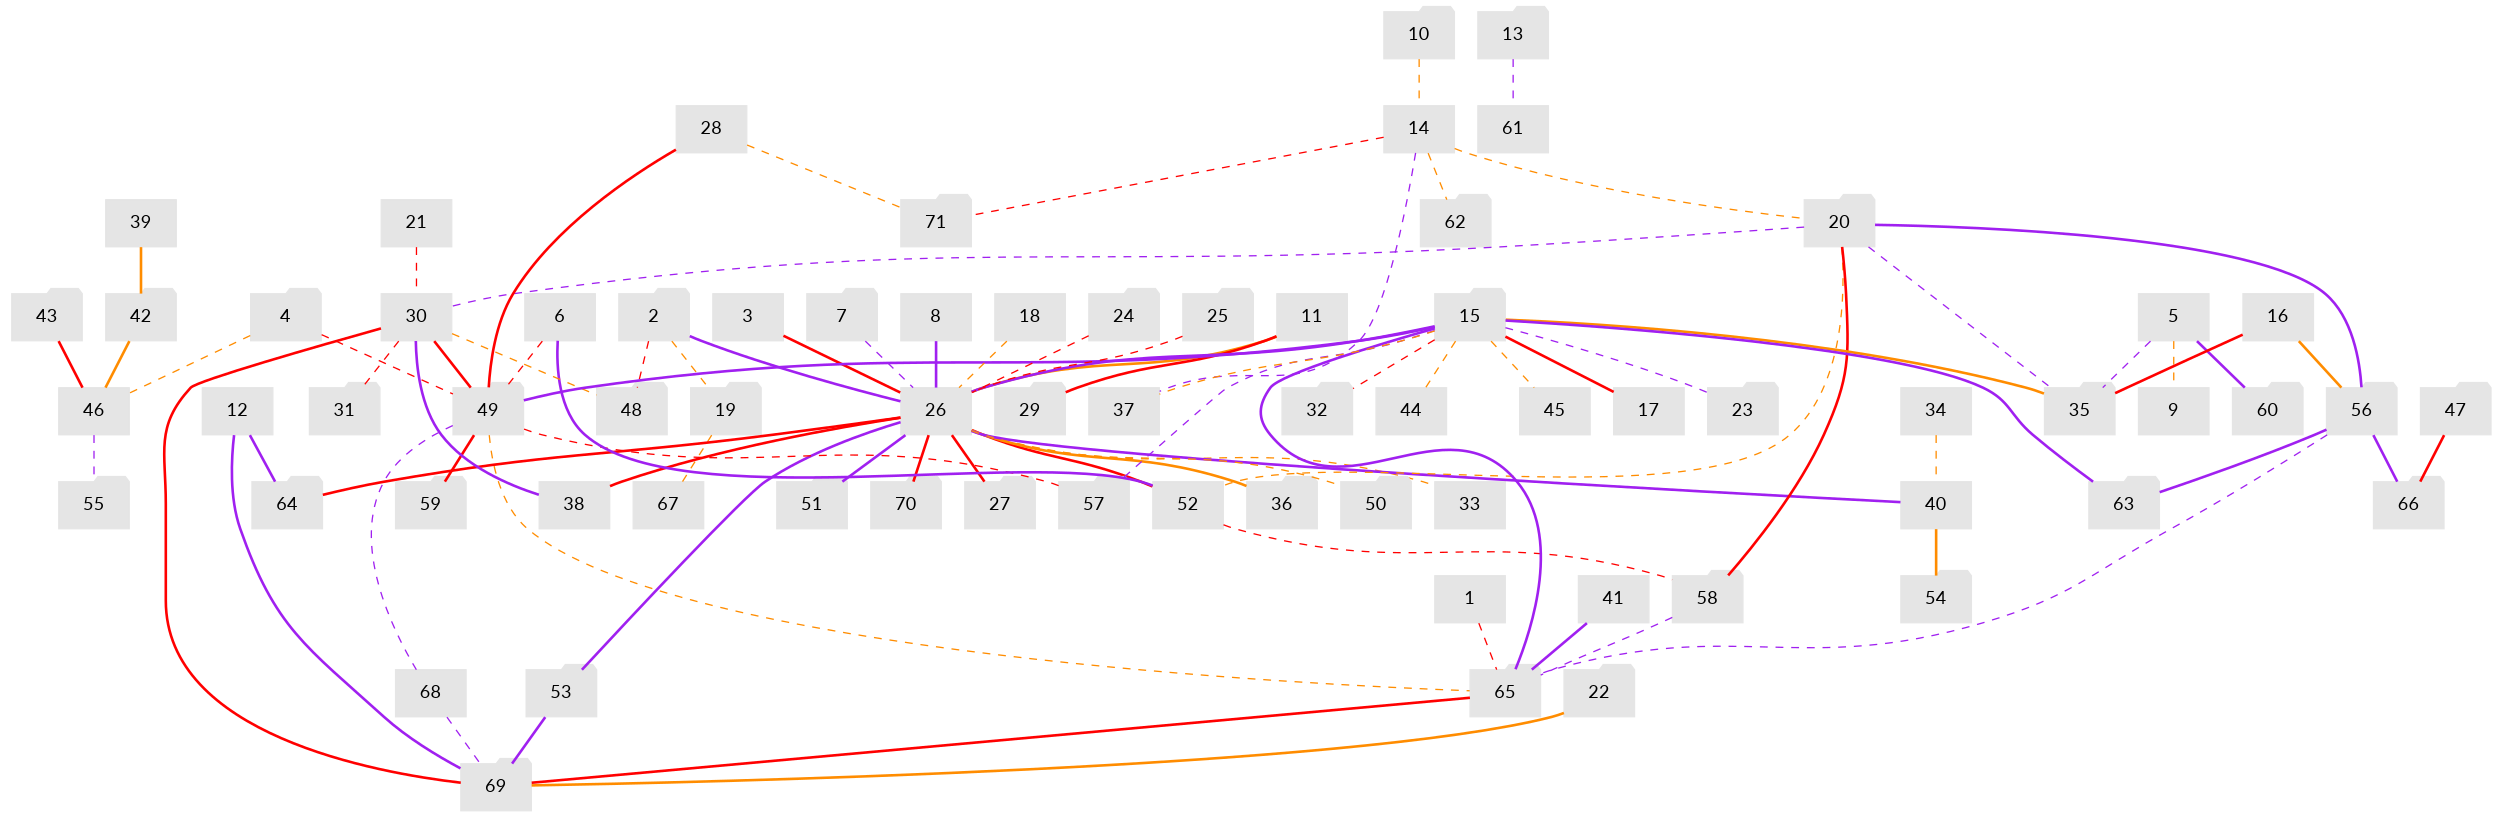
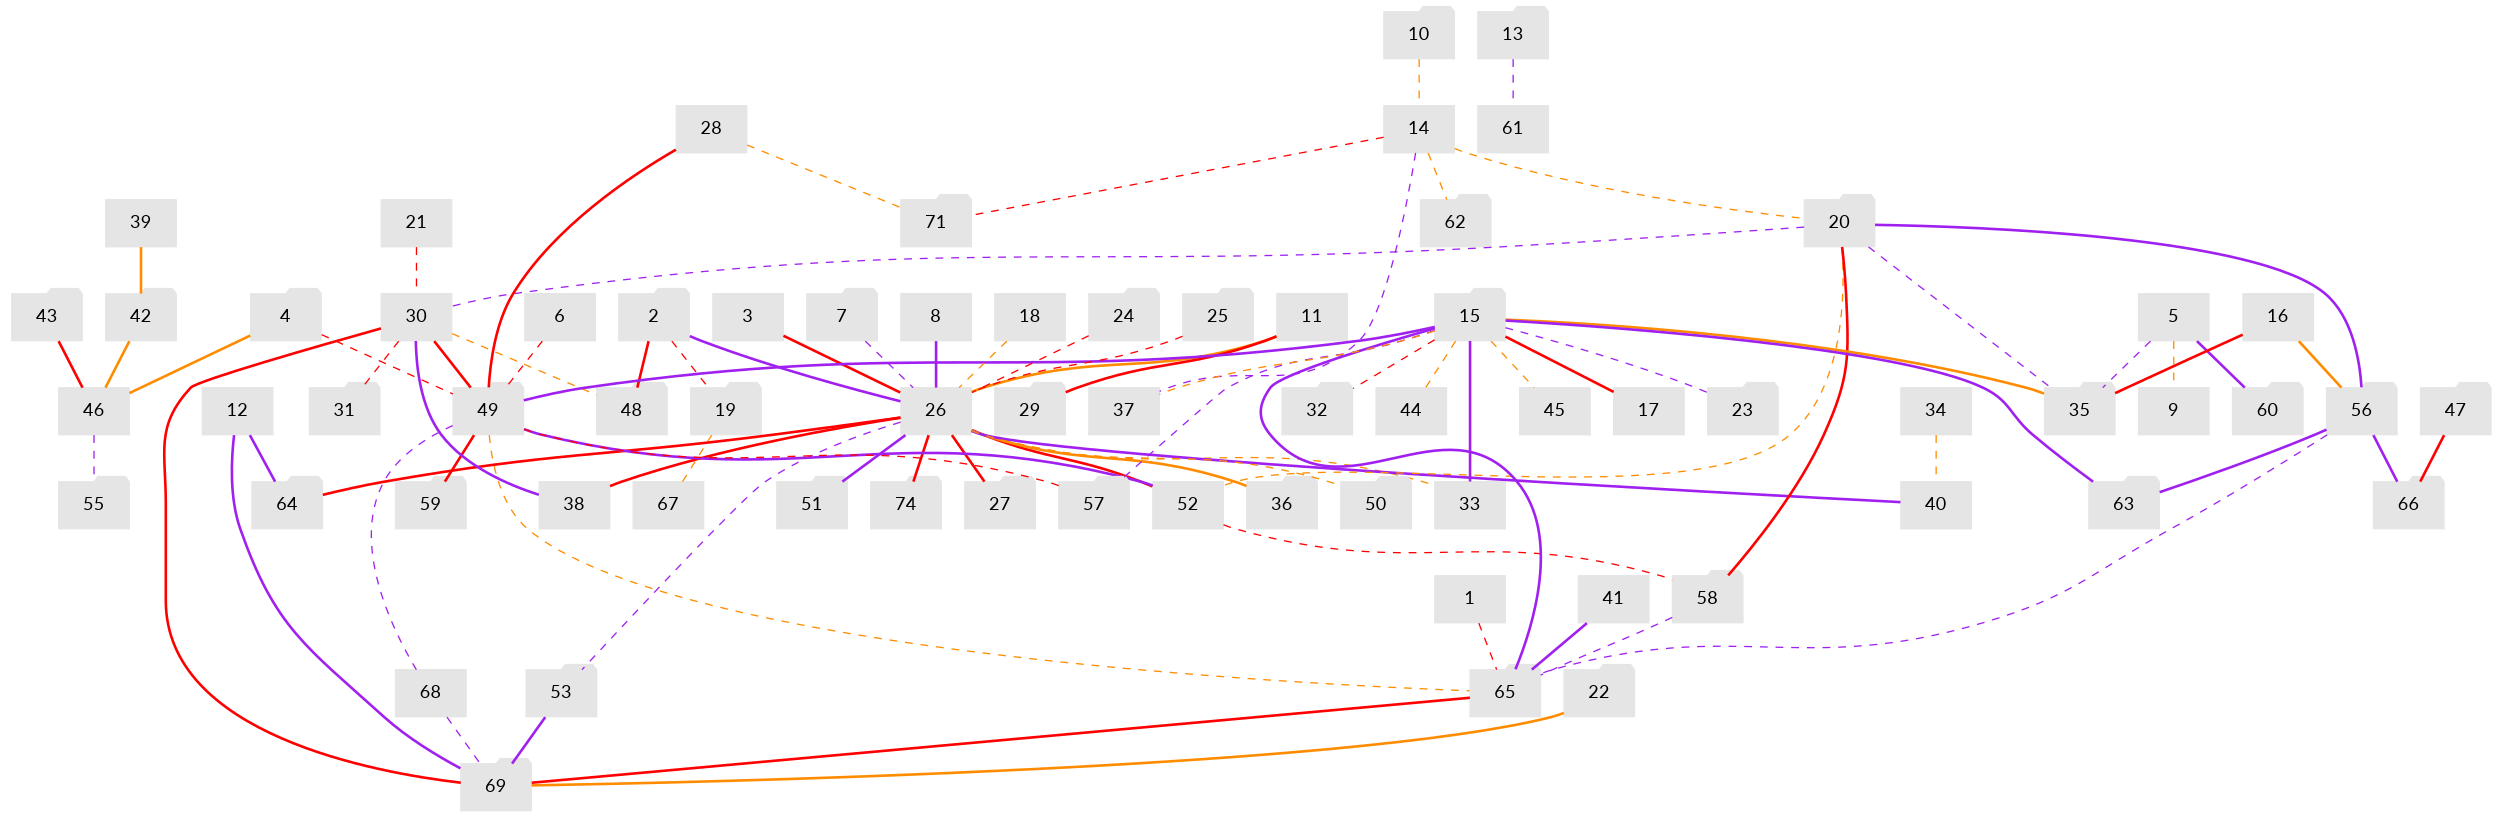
  graph {
    fontname=Lato
    node [color=gray90 fontname=Lato shape=folder style=filled]
    edge [color=purple fontname=Lato style=bold weight=1.0]
    1 [shape=box]
    65
    69
    2
    19
    26 [shape=box]
    48
    67 [shape=box]
    52 [shape=box]
    27
    33 [shape=box]
    36
    38 [shape=box]
    40 [shape=box]
    50
    51
    53
    64
-   70
+   70 [label=74]
    3 [shape=box]
    46 [shape=box]
    4
    49
    55
    57
    59
    68 [shape=box]
    5 [shape=box]
    9 [shape=box]
    35
    60
    6 [shape=box]
    7
    8 [shape=box]
    14 [shape=box]
    10
    20
    37 [shape=box]
    62
    71
    11 [shape=box]
    29
    12 [shape=box]
    61 [shape=box]
    13
    45 [shape=box]
    56
    30 [shape=box]
    58
    15
    17 [shape=box]
    23
    32
    44 [shape=box]
    63
    16 [shape=box]
    66
    18 [shape=box]
    31
    21 [shape=box]
    22
    24
    25
-   54
    28 [shape=box]
    34 [shape=box]
    39 [shape=box]
    42
    41 [shape=box]
    43
    47
    1 -- 65 [color=red style=dashed]
    65 -- 69 [color=red]
-   2 -- 19 [color=darkorange style=dashed]
+   2 -- 19 [color=red style=dashed]
    2 -- 26
-   2 -- 48 [color=red style=dashed]
+   2 -- 48 [color=red]
    19 -- 67 [color=darkorange style=dashed]
    26 -- 52 [color=red]
    26 -- 27 [color=red weight=2.0]
    26 -- 33 [color=darkorange style=dashed]
    26 -- 36 [color=darkorange]
    26 -- 38 [color=red]
    26 -- 40
    26 -- 50 [color=darkorange style=dashed]
    26 -- 51
-   26 -- 53
+   26 -- 53 [style=dashed]
    26 -- 64 [color=red]
    26 -- 70 [color=red]
    52 -- 58 [color=red style=dashed]
-   40 -- 54 [color=darkorange]
    53 -- 69
    3 -- 26 [color=red]
    46 -- 55 [style=dashed]
-   4 -- 46 [color=darkorange style=dashed]
+   4 -- 46 [color=darkorange]
    4 -- 49 [color=red style=dashed]
    49 -- 65 [color=darkorange style=dashed]
-   6 -- 52
+   49 -- 52
    49 -- 57 [color=red style=dashed]
    49 -- 59 [color=red]
    49 -- 68 [style=dashed]
    68 -- 69 [style=dashed]
    5 -- 9 [color=darkorange style=dashed]
    5 -- 35 [style=dashed]
    5 -- 60
    6 -- 49 [color=red style=dashed]
    7 -- 26 [style=dashed]
    8 -- 26
    14 -- 20 [color=darkorange style=dashed]
    14 -- 37 [style=dashed]
    14 -- 62 [color=darkorange style=dashed]
    14 -- 71 [color=red style=dashed]
    10 -- 14 [color=darkorange style=dashed]
    20 -- 52 [color=darkorange style=dashed]
    20 -- 35 [style=dashed]
    20 -- 56
    20 -- 30 [style=dashed]
    20 -- 58 [color=red]
    11 -- 26 [color=darkorange]
    11 -- 29 [color=red]
    12 -- 69
    12 -- 64
    13 -- 61 [style=dashed]
    56 -- 65 [style=dashed]
    56 -- 63
    56 -- 66
    30 -- 69 [color=red]
    30 -- 48 [color=darkorange style=dashed]
    30 -- 38
    30 -- 49 [color=red]
    30 -- 31 [color=red style=dashed]
    58 -- 65 [style=dashed]
    15 -- 65
-   15 -- 26
+   15 -- 33
    15 -- 49
    15 -- 57 [style=dashed]
    15 -- 35 [color=darkorange]
    15 -- 37 [color=darkorange style=dashed]
    15 -- 45 [color=darkorange style=dashed weight=2.0]
    15 -- 17 [color=red]
    15 -- 23 [style=dashed]
    15 -- 32 [color=red style=dashed]
    15 -- 44 [color=darkorange style=dashed]
    15 -- 63
    16 -- 35 [color=red]
    16 -- 56 [color=darkorange]
    18 -- 26 [color=darkorange style=dashed]
    21 -- 30 [color=red style=dashed]
    22 -- 69 [color=darkorange]
    24 -- 26 [color=red style=dashed]
    25 -- 26 [color=red style=dashed]
    28 -- 49 [color=red]
    28 -- 71 [color=darkorange style=dashed]
    34 -- 40 [color=darkorange style=dashed]
    39 -- 42 [color=darkorange]
    42 -- 46 [color=darkorange]
    41 -- 65
    43 -- 46 [color=red]
    47 -- 66 [color=red]
  }
